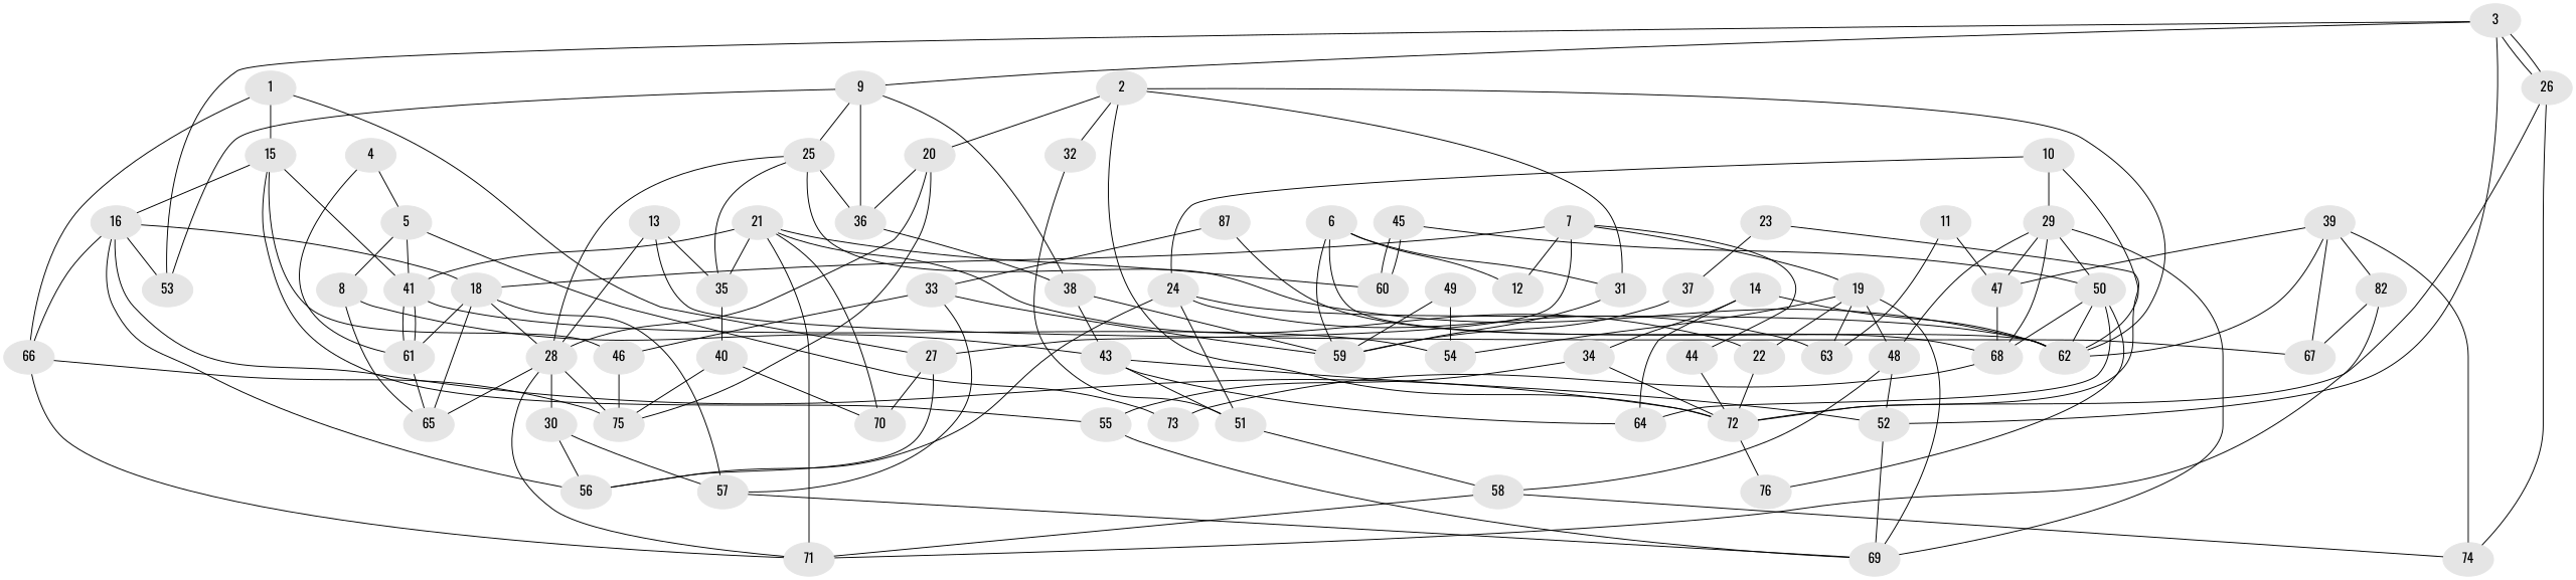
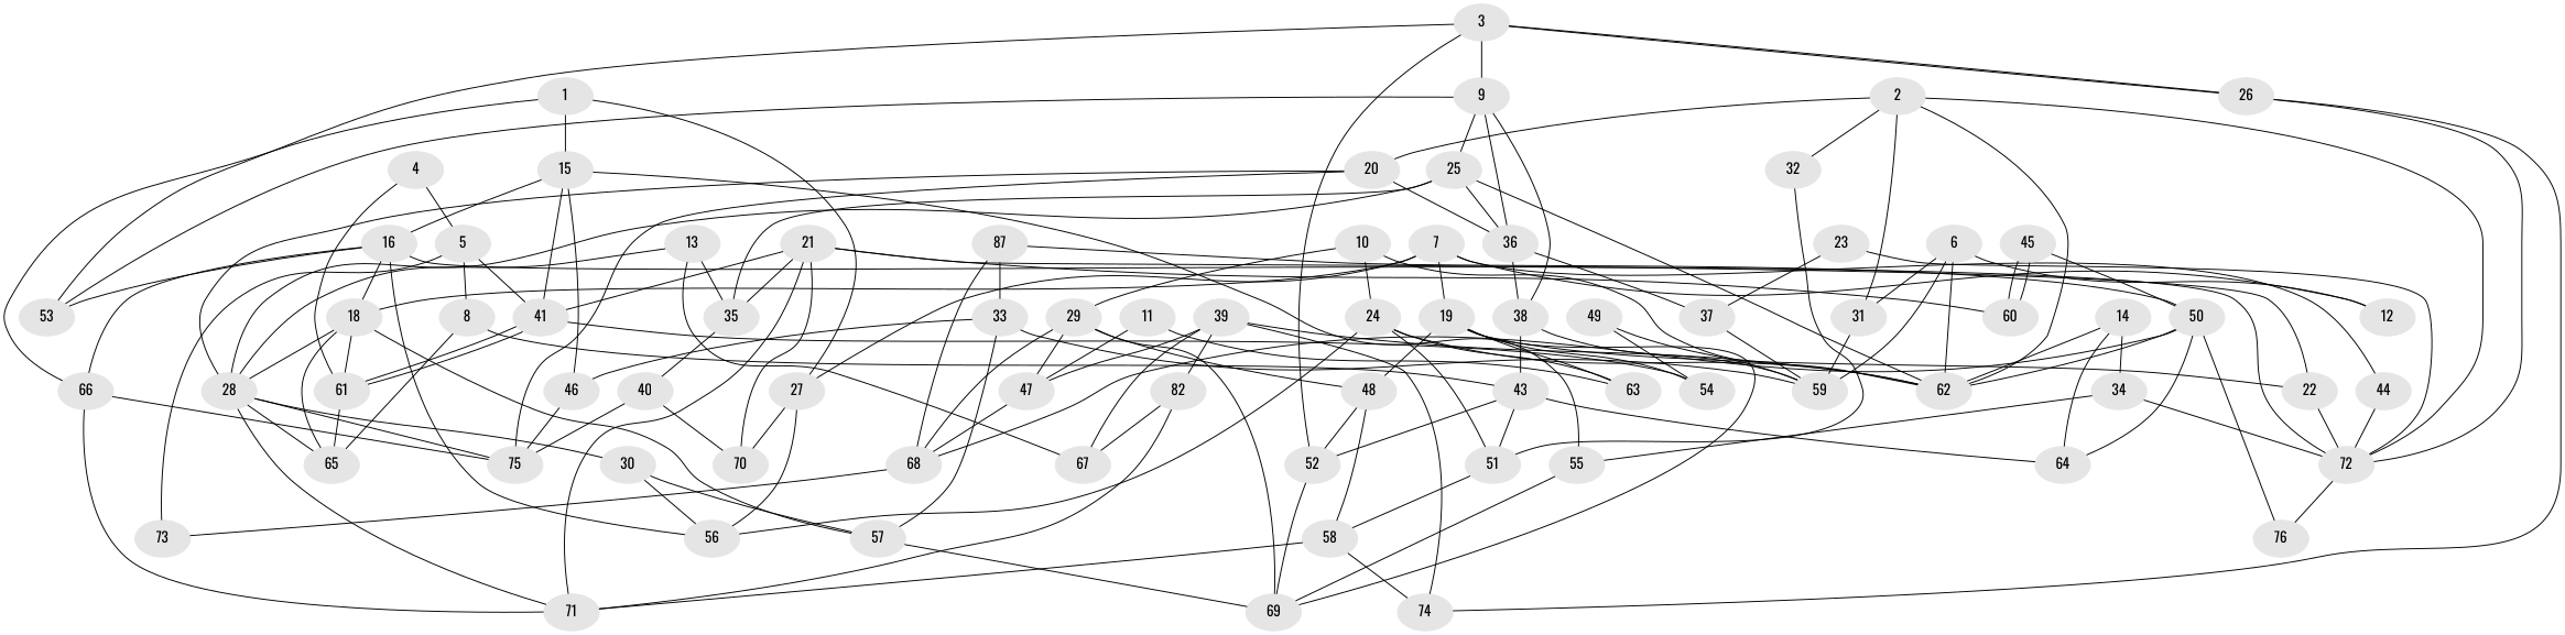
  graph {
    fontname=Oswald
    node [color=gray90 fontname=Oswald style=filled]
    edge [fontname=Oswald]
    1
    15
    27
    66
    41
    16
    46
    55
    56
    70
    71
    75
    2
    20
    31
    32
    62
    72
    36
    28
    59
    51
    76
    3
    9
    26
    52
    53
    25
    38
    74
    69
    4
    5
    61
    8
    73
    43
    65
    54
    6
    12
    7
    18
    19
    44
    57
    63
    22
    48
    64
    35
    37
    10
    24
    29
    47
    68
    11
    13
    67
    30
    40
    14
    34
    n66 [label=87]
    33
    50
    58
    21
    60
    23
    39
    n74 [label=82]
    45
    49
    1 -- 15
    1 -- 27
    1 -- 66
    15 -- 41
    15 -- 16
    15 -- 46
    15 -- 55
    27 -- 56
    27 -- 70
    66 -- 71
    66 -- 75
    41 -- 61
    41 -- 61
    41 -- 54
    16 -- 66
    16 -- 56
    16 -- 72
    16 -- 53
    16 -- 18
    46 -- 75
    55 -- 69
    2 -- 20
    2 -- 31
    2 -- 32
    2 -- 62
    2 -- 72
    20 -- 75
    20 -- 36
    20 -- 28
    31 -- 59
    32 -- 51
    72 -- 76
    36 -- 38
+   36 -- 37
    28 -- 71
    28 -- 75
    28 -- 65
    28 -- 30
    51 -- 58
    3 -- 9
    3 -- 26
    3 -- 26
    3 -- 52
    3 -- 53
    9 -- 36
    9 -- 53
    9 -- 25
    9 -- 38
    26 -- 72
    26 -- 74
    52 -- 69
    25 -- 62
    25 -- 36
    25 -- 28
    25 -- 35
    38 -- 59
    38 -- 43
    4 -- 5
    4 -- 61
    5 -- 41
    5 -- 8
    5 -- 73
    61 -- 65
    8 -- 43
    8 -- 65
    43 -- 51
    43 -- 52
    43 -- 64
    6 -- 31
    6 -- 62
    6 -- 59
    6 -- 12
    7 -- 27
    7 -- 12
    7 -- 18
    7 -- 19
    7 -- 44
    18 -- 28
    18 -- 61
    18 -- 65
    18 -- 57
    19 -- 69
    19 -- 54
    19 -- 63
    19 -- 22
    19 -- 48
    44 -- 72
    57 -- 69
    22 -- 72
    48 -- 52
    48 -- 58
    35 -- 40
    37 -- 59
    10 -- 62
    10 -- 24
    10 -- 29
    24 -- 56
    24 -- 62
    24 -- 51
    24 -- 63
    29 -- 69
    29 -- 48
    29 -- 47
    29 -- 68
    47 -- 68
    68 -- 73
    11 -- 63
    11 -- 47
    13 -- 28
    13 -- 35
    13 -- 67
    30 -- 56
    30 -- 57
    40 -- 70
    40 -- 75
    14 -- 62
    14 -- 64
    14 -- 34
    34 -- 55
    34 -- 72
    n66 -- 68
    n66 -- 33
-   29 -- 50
+   n66 -- 50
    33 -- 46
    33 -- 59
    33 -- 57
    50 -- 62
    50 -- 76
    50 -- 64
    50 -- 68
    58 -- 71
    58 -- 74
    21 -- 41
    21 -- 70
    21 -- 71
    21 -- 22
    21 -- 35
    21 -- 60
    23 -- 72
    23 -- 37
    39 -- 62
    39 -- 74
    39 -- 47
    39 -- 67
    39 -- n74
    n74 -- 71
    n74 -- 67
    45 -- 50
    45 -- 60
    45 -- 60
    49 -- 59
    49 -- 54
  }
